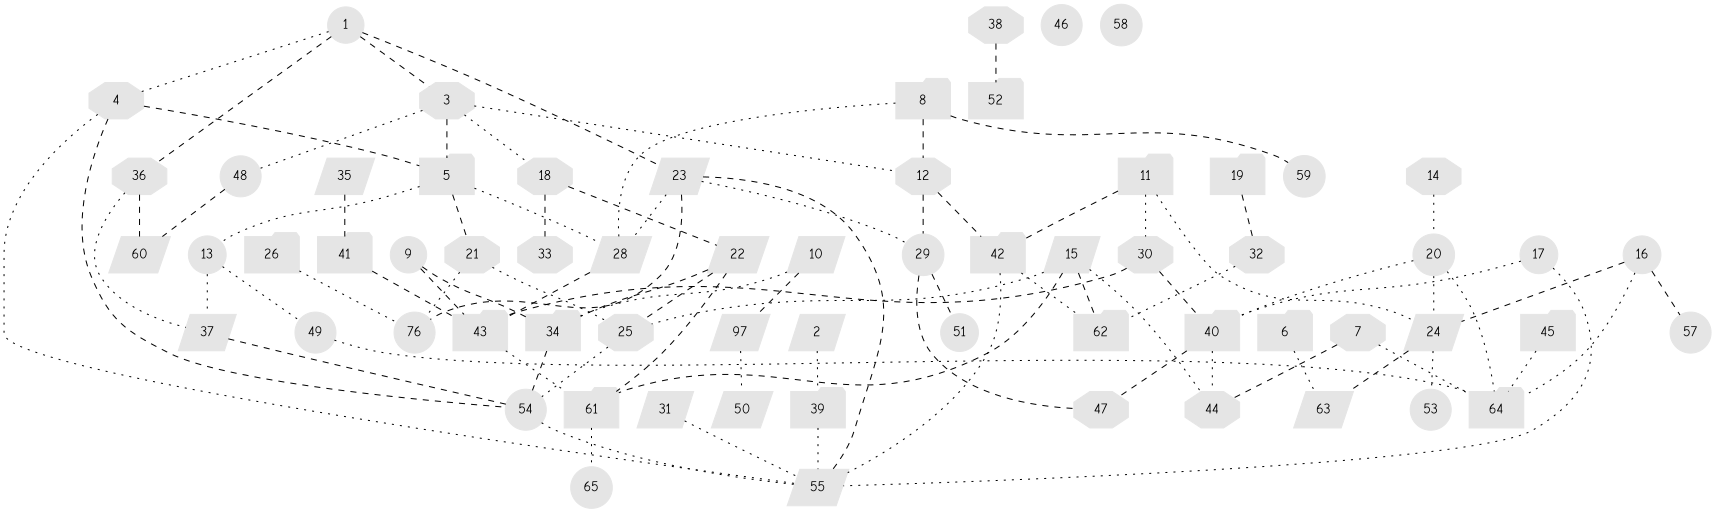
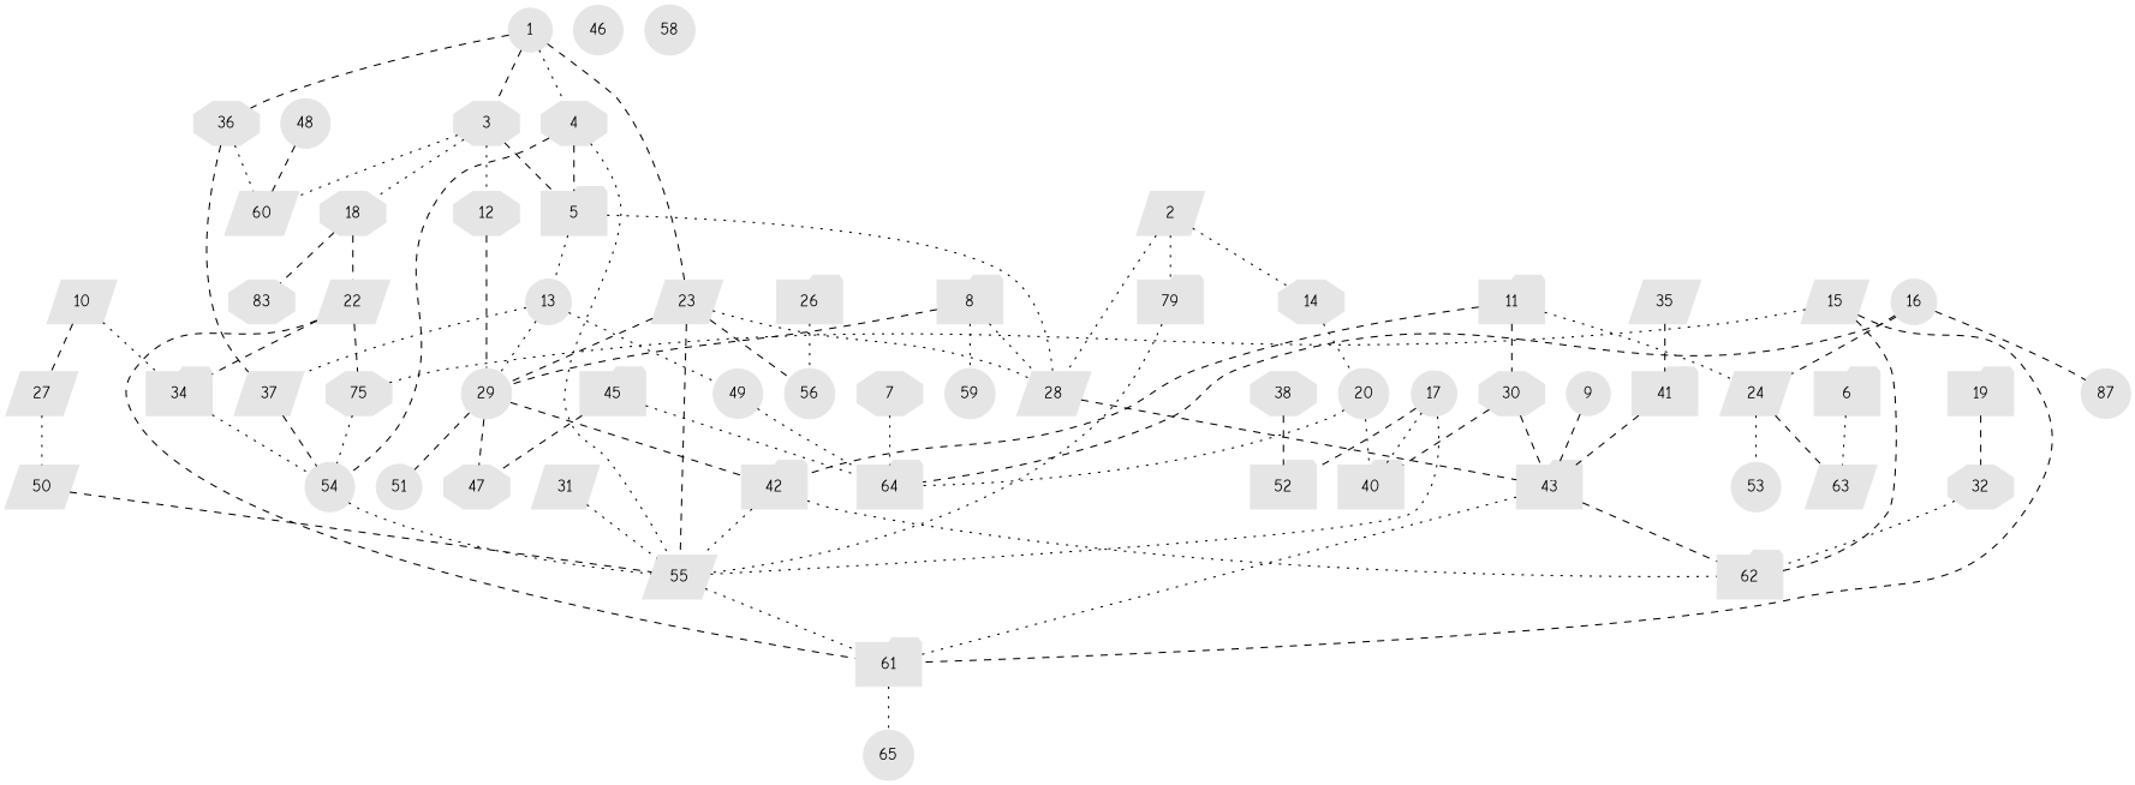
  graph {
    fontname="Comic Neue"
    node [color=gray90 fontname="Comic Neue" shape=circle style=filled]
    edge [fontname="Comic Neue" style=dotted]
    3 [shape=octagon]
    1
    4 [shape=octagon]
    23 [shape=parallelogram]
    36 [shape=octagon]
    12 [shape=octagon]
    18 [shape=octagon]
    48
    5 [shape=folder]
    54
    55 [shape=parallelogram]
    28 [shape=parallelogram]
-   56 [label=76]
+   56
    29
    37 [shape=parallelogram]
    60 [shape=parallelogram]
    2 [shape=parallelogram]
    14 [shape=octagon]
-   39 [shape=folder]
+   39 [shape=folder label=79]
    20
    43 [shape=folder]
    22 [shape=parallelogram]
-   33 [shape=octagon]
+   33 [shape=octagon label=83]
    13
-   21 [shape=octagon]
    61 [shape=folder]
    49
-   25 [shape=octagon]
+   25 [shape=octagon label=75]
    6 [shape=folder]
    63 [shape=parallelogram]
    7 [shape=octagon]
-   44 [shape=octagon]
    64 [shape=folder]
    8 [shape=folder]
    59
    34 [shape=folder]
    9
    62 [shape=folder]
    10 [shape=parallelogram]
-   27 [shape=parallelogram label=97]
+   27 [shape=parallelogram]
    50 [shape=parallelogram]
    11 [shape=folder]
    24 [shape=parallelogram]
    30 [shape=octagon]
    42 [shape=folder]
    53
    40 [shape=folder]
    47 [shape=octagon]
    51
    15 [shape=parallelogram]
    65
    16
-   57
+   57 [label=87]
    17
    52 [shape=folder]
    19 [shape=folder]
    32 [shape=octagon]
    26 [shape=folder]
    31 [shape=parallelogram]
    35 [shape=parallelogram]
    41 [shape=folder]
    38 [shape=octagon]
    45 [shape=folder]
    46
    58
    3 -- 12
    3 -- 18
-   3 -- 48
+   3 -- 60
    3 -- 5 [style=dashed]
    1 -- 3 [style=dashed]
    1 -- 4
    1 -- 23 [style=dashed]
    1 -- 36 [style=dashed]
    4 -- 5 [style=dashed]
    4 -- 54 [style=dashed]
    4 -- 55
    23 -- 55 [style=dashed]
    23 -- 28
    23 -- 56 [style=dashed]
-   23 -- 29
-   36 -- 37
-   36 -- 60 [style=dashed]
+   23 -- 29 [style=dashed]
+   36 -- 37 [style=dashed]
+   36 -- 60
    12 -- 29 [style=dashed]
    18 -- 22 [style=dashed]
    18 -- 33 [style=dashed]
    48 -- 60 [style=dashed]
    5 -- 28
    5 -- 13
-   5 -- 21 [style=dashed]
    54 -- 55
+   55 -- 61
    28 -- 43 [style=dashed]
-   12 -- 42 [style=dashed]
+   29 -- 42 [style=dashed]
    29 -- 47 [style=dashed]
    29 -- 51 [style=dashed]
    37 -- 54 [style=dashed]
+   2 -- 28
+   2 -- 14
    2 -- 39
    14 -- 20
    39 -- 55
    20 -- 64
-   20 -- 24
    20 -- 40
    43 -- 61
+   43 -- 62 [style=dashed]
    22 -- 61 [style=dashed]
    22 -- 25 [style=dashed]
    22 -- 34 [style=dashed]
+   13 -- 29
    13 -- 37
    13 -- 49
-   21 -- 56
-   21 -- 25
    61 -- 65
    49 -- 64
    25 -- 54
    6 -- 63
-   7 -- 44 [style=dashed]
    7 -- 64
-   8 -- 12 [style=dashed]
+   8 -- 29 [style=dashed]
    8 -- 28
-   8 -- 59 [style=dashed]
-   34 -- 54 [style=dashed]
+   8 -- 59
+   34 -- 54
    9 -- 43 [style=dashed]
-   9 -- 34 [style=dashed]
    10 -- 34
    10 -- 27 [style=dashed]
    27 -- 50
+   50 -- 55 [style=dashed]
    11 -- 24
-   11 -- 30
+   11 -- 30 [style=dashed]
    11 -- 42 [style=dashed]
    24 -- 63 [style=dashed]
    24 -- 53
    30 -- 43 [style=dashed]
    30 -- 40 [style=dashed]
    42 -- 55
    42 -- 62
-   40 -- 44
    15 -- 61 [style=dashed]
    15 -- 25
-   15 -- 44
    15 -- 62 [style=dashed]
-   16 -- 64
+   16 -- 64 [style=dashed]
    16 -- 24 [style=dashed]
    16 -- 57 [style=dashed]
    17 -- 55
    17 -- 40
+   17 -- 52 [style=dashed]
    19 -- 32 [style=dashed]
    32 -- 62
    26 -- 56
    31 -- 55
    35 -- 41 [style=dashed]
    41 -- 43 [style=dashed]
    38 -- 52 [style=dashed]
    45 -- 64
-   40 -- 47 [style=dashed]
+   45 -- 47 [style=dashed]
  }
